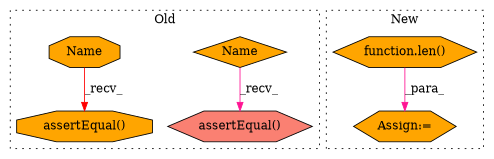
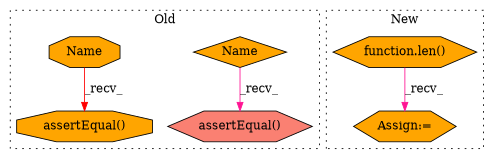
  digraph {
    node [a=75 l="17,1" shape=hexagon style=filled fillcolor=orange]
    edge [color=deeppink]
    n1 [label="assertEqual()" s="4207,4258" fillcolor=salmon]
    n2 [label="assertEqual()" s="4151,4197" shape=octagon]
    n3 [a=87 l=4 label=Name s=4207 shape=diamond]
    n4 [a=87 l=4 label=Name s=4151 shape=octagon]
    n5 [l="4,1" label="function.len()" s="2888,2924"]
    n6 [a=68 l=3 label="Assign:=" s=2885]
    subgraph cluster_1 {
      label=Old
      style=dotted
      n1
      n2
      n3
      n4
    }
    subgraph cluster_2 {
      label=New
      style=dotted
      n5
      n6
    }
    n3 -> n1 [label=_recv_]
    n4 -> n2 [label=_recv_ color=red]
-   n5 -> n6 [label=_para_]
+   n5 -> n6 [label=_recv_]
  }
